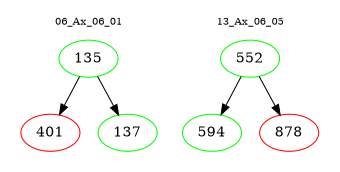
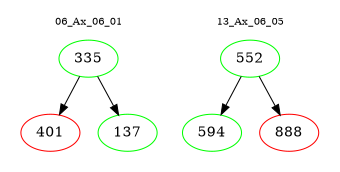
  digraph {
    node [color=green]
    edge [color=black]
-   n1 [label=135]
+   n1 [label=335]
    n2 [color=red label=401]
    n3 [label=137]
    n4 [label=552]
    n5 [label=594]
-   n6 [color=red label=878]
+   n6 [color=red label=888]
    subgraph cluster_1 {
      color=white
      fontsize=10
      label="06_Ax_06_01"
      n1
      n2
      n3
    }
    subgraph cluster_2 {
      color=white
      fontsize=10
      label="13_Ax_06_05"
      n4
      n5
      n6
    }
    n1 -> n2
    n1 -> n3
    n4 -> n5
    n4 -> n6
  }
